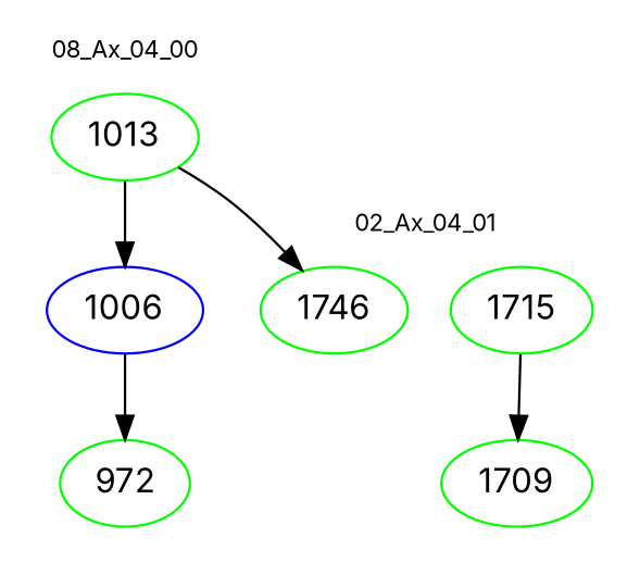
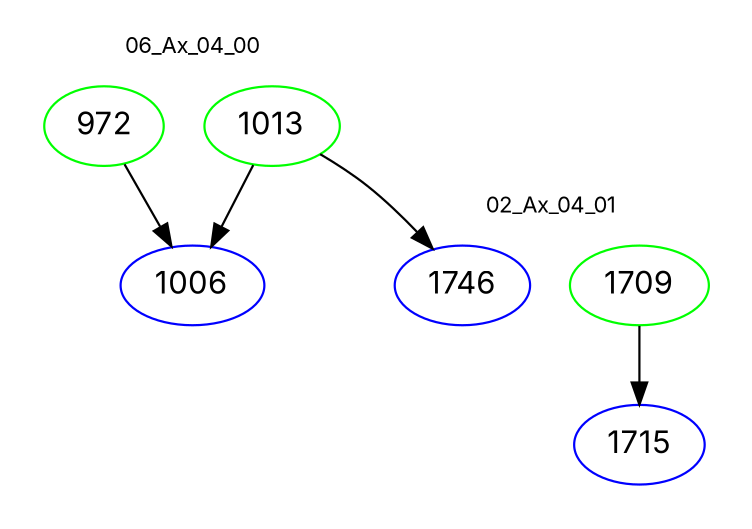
  digraph {
    fontname=Inter
    node [color=green fontname=Inter]
    edge [color=black fontname=Inter]
    n1 [label=1709]
-   n2 [label=1715]
-   n3 [label=1746]
+   n2 [color=blue label=1715]
+   n3 [color=blue label=1746]
    n4 [label=1013]
    n5 [color=blue label=1006]
    n6 [label=972]
    subgraph cluster_1 {
      color=white
      fontsize=10
      label="02_Ax_04_01"
      n1
      n2
      n3
    }
    subgraph cluster_2 {
      color=white
      fontsize=10
-     label="08_Ax_04_00"
+     label="06_Ax_04_00"
      n4
      n5
      n6
    }
-   n2 -> n1
+   n1 -> n2
    n4 -> n3
    n4 -> n5
-   n5 -> n6
+   n6 -> n5
  }
